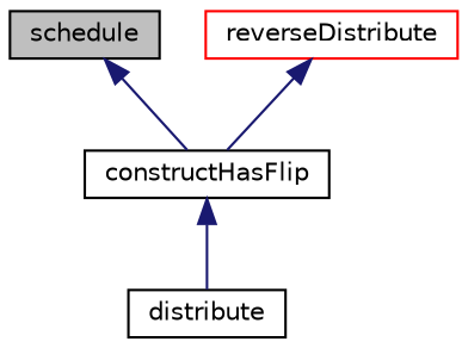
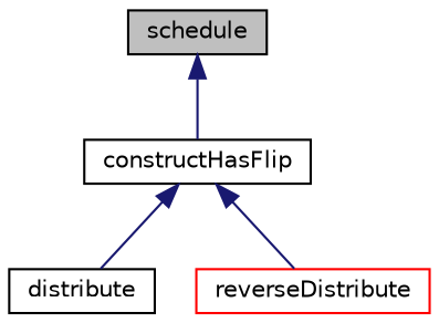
  digraph {
    rankdir=TB
    node [color=black fontname=Helvetica fontsize=10 shape=record]
    edge [color=midnightblue dir=back fontname=Helvetica fontsize=10 labelfontname=Helvetica labelfontsize=10 style=solid]
    n1 [fillcolor=grey75 fontcolor=black height=0.2 label=schedule style=filled width=0.4]
    n2 [height=0.2 label=constructHasFlip width=0.4]
    n3 [height=0.2 label=distribute width=0.4]
    n4 [color=red height=0.2 label=reverseDistribute width=0.4]
    n1 -> n2
    n2 -> n3
-   n4 -> n2
+   n2 -> n4
  }
